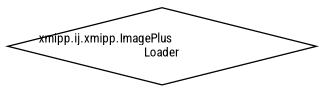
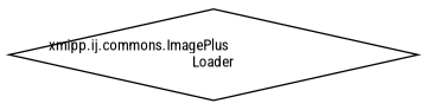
  digraph {
    rankdir=LR
    fontname="Roboto Condensed"
-   n1 [color=black fillcolor=white fontname="Roboto Condensed" fontsize=10 height=0.2 label="xmipp.ij.xmipp.ImagePlus\lLoader" shape=diamond style=filled width=0.4]
+   n1 [color=black fillcolor=white fontname="Roboto Condensed" fontsize=10 height=0.2 label="xmipp.ij.commons.ImagePlus\lLoader" shape=diamond style=filled width=0.4]
  }
